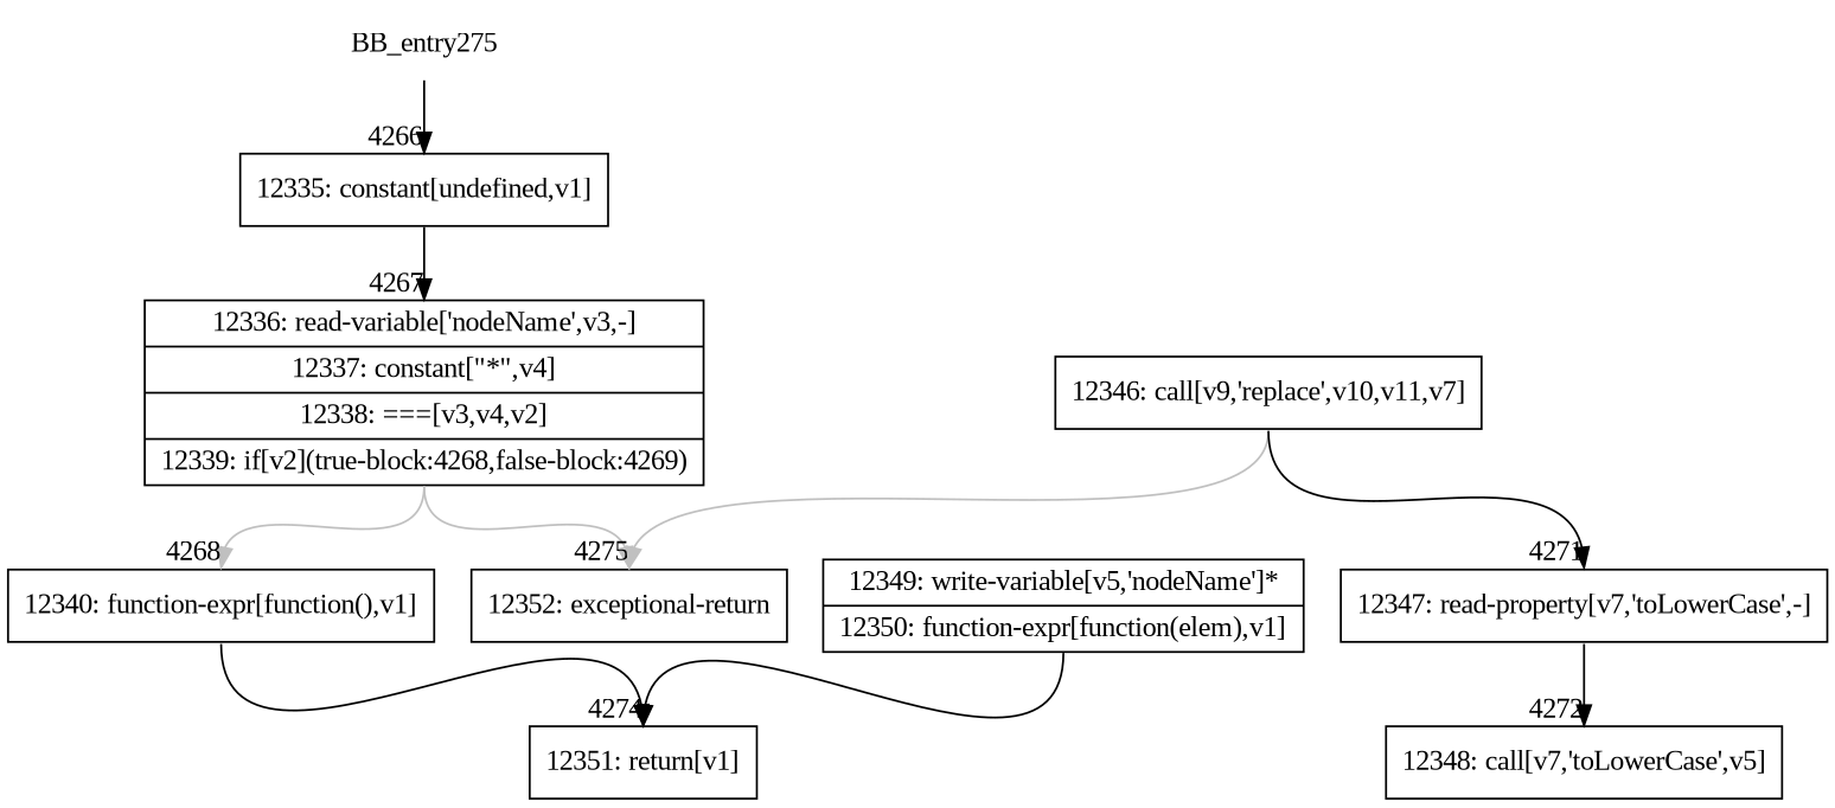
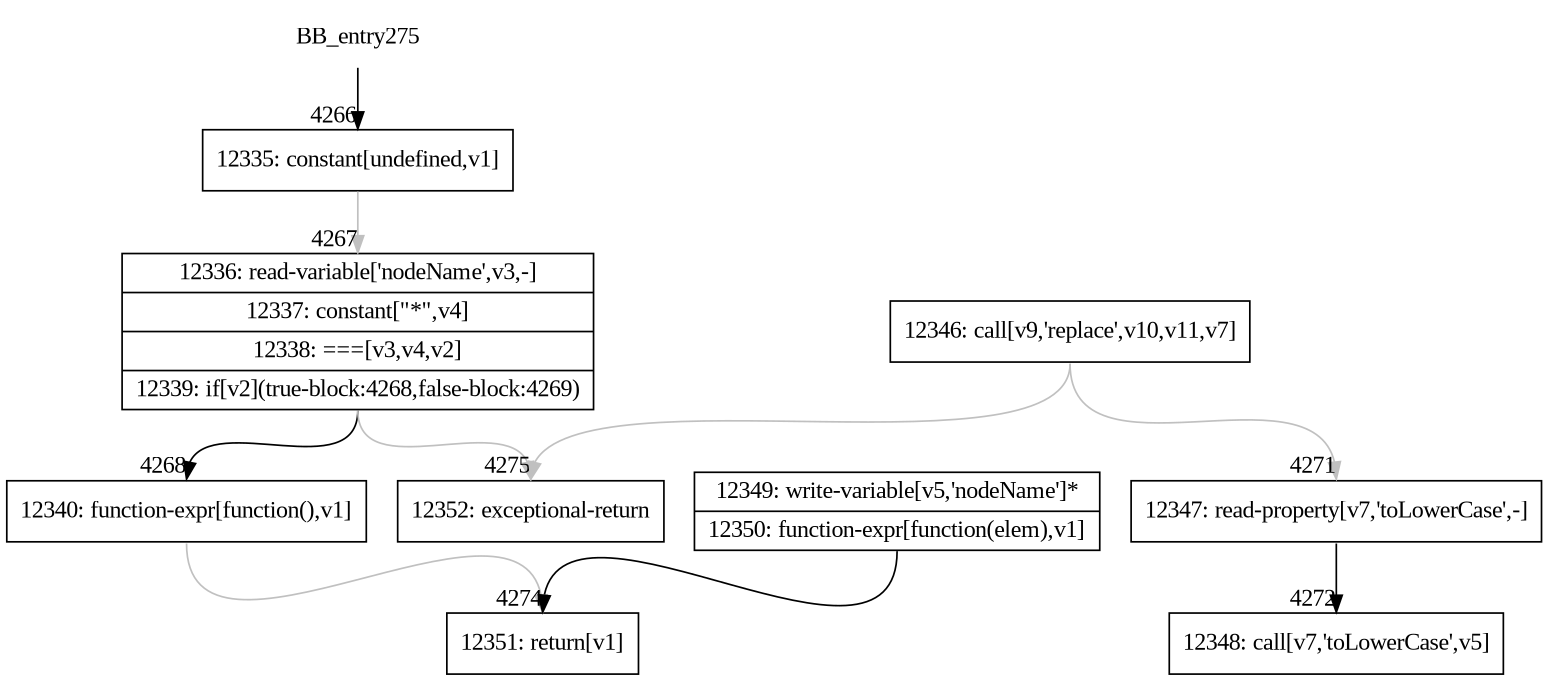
  digraph {
    fontname="Liberation Serif"
    rankdir=TD
    node [fontname="Liberation Serif" shape=record]
    edge [fontname="Liberation Serif" headport=n tailport=s]
    n1 [label=BB_entry275 shape=none]
    n2 [label="{12335: constant[undefined,v1]}"]
    n3 [label="{12336: read-variable['nodeName',v3,-]|12337: constant[\"*\",v4]|12338: ===[v3,v4,v2]|12339: if[v2](true-block:4268,false-block:4269)}"]
    n4 [label="{12340: function-expr[function(),v1]}"]
    n5 [label="{12352: exceptional-return}"]
    n6 [label="{12351: return[v1]}"]
    n7 [label="{12346: call[v9,'replace',v10,v11,v7]}"]
    n8 [label="{12347: read-property[v7,'toLowerCase',-]}"]
    n9 [label="{12348: call[v7,'toLowerCase',v5]}"]
    n10 [label="{12349: write-variable[v5,'nodeName']*|12350: function-expr[function(elem),v1]}"]
    n1 -> n2 [headlabel="    4266"]
-   n2 -> n3 [headlabel="      4267"]
-   n3 -> n4 [headlabel="      4268" color=gray]
+   n2 -> n3 [headlabel="      4267" color=gray]
+   n3 -> n4 [headlabel="      4268"]
    n3 -> n5 [color=gray headlabel="      4275"]
-   n4 -> n6 [headlabel="      4274"]
+   n4 -> n6 [headlabel="      4274" color=gray]
    n7 -> n5 [color=gray]
-   n7 -> n8 [headlabel="      4271"]
+   n7 -> n8 [headlabel="      4271" color=gray]
    n8 -> n9 [headlabel="      4272"]
    n10 -> n6
  }
